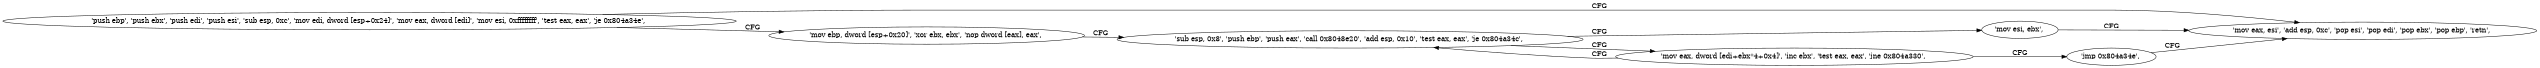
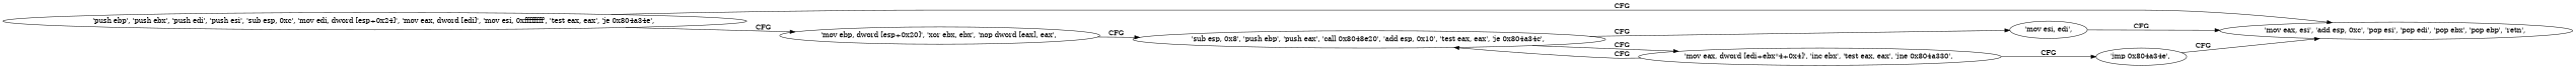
  digraph {
    rankdir=LR
    n1 [label="'push ebp', 'push ebx', 'push edi', 'push esi', 'sub esp, 0xc', 'mov edi, dword [esp+0x24]', 'mov eax, dword [edi]', 'mov esi, 0xffffffff', 'test eax, eax', 'je 0x804a34e', "]
    n2 [label="'mov eax, esi', 'add esp, 0xc', 'pop esi', 'pop edi', 'pop ebx', 'pop ebp', 'retn', "]
    n3 [label="'mov ebp, dword [esp+0x20]', 'xor ebx, ebx', 'nop dword [eax], eax', "]
    n4 [label="'sub esp, 0x8', 'push ebp', 'push eax', 'call 0x8048e20', 'add esp, 0x10', 'test eax, eax', 'je 0x804a34c', "]
-   n5 [label="'mov esi, ebx', "]
+   n5 [label="'mov esi, edi',"]
    n6 [label="'mov eax, dword [edi+ebx*4+0x4]', 'inc ebx', 'test eax, eax', 'jne 0x804a330', "]
    n7 [label="'jmp 0x804a34e', "]
    n1 -> n2 [label=CFG]
    n1 -> n3 [label=CFG]
    n3 -> n4 [label=CFG]
    n4 -> n5 [label=CFG]
    n4 -> n6 [label=CFG]
    n5 -> n2 [label=CFG]
    n6 -> n4 [label=CFG]
    n6 -> n7 [label=CFG]
    n7 -> n2 [label=CFG]
  }
